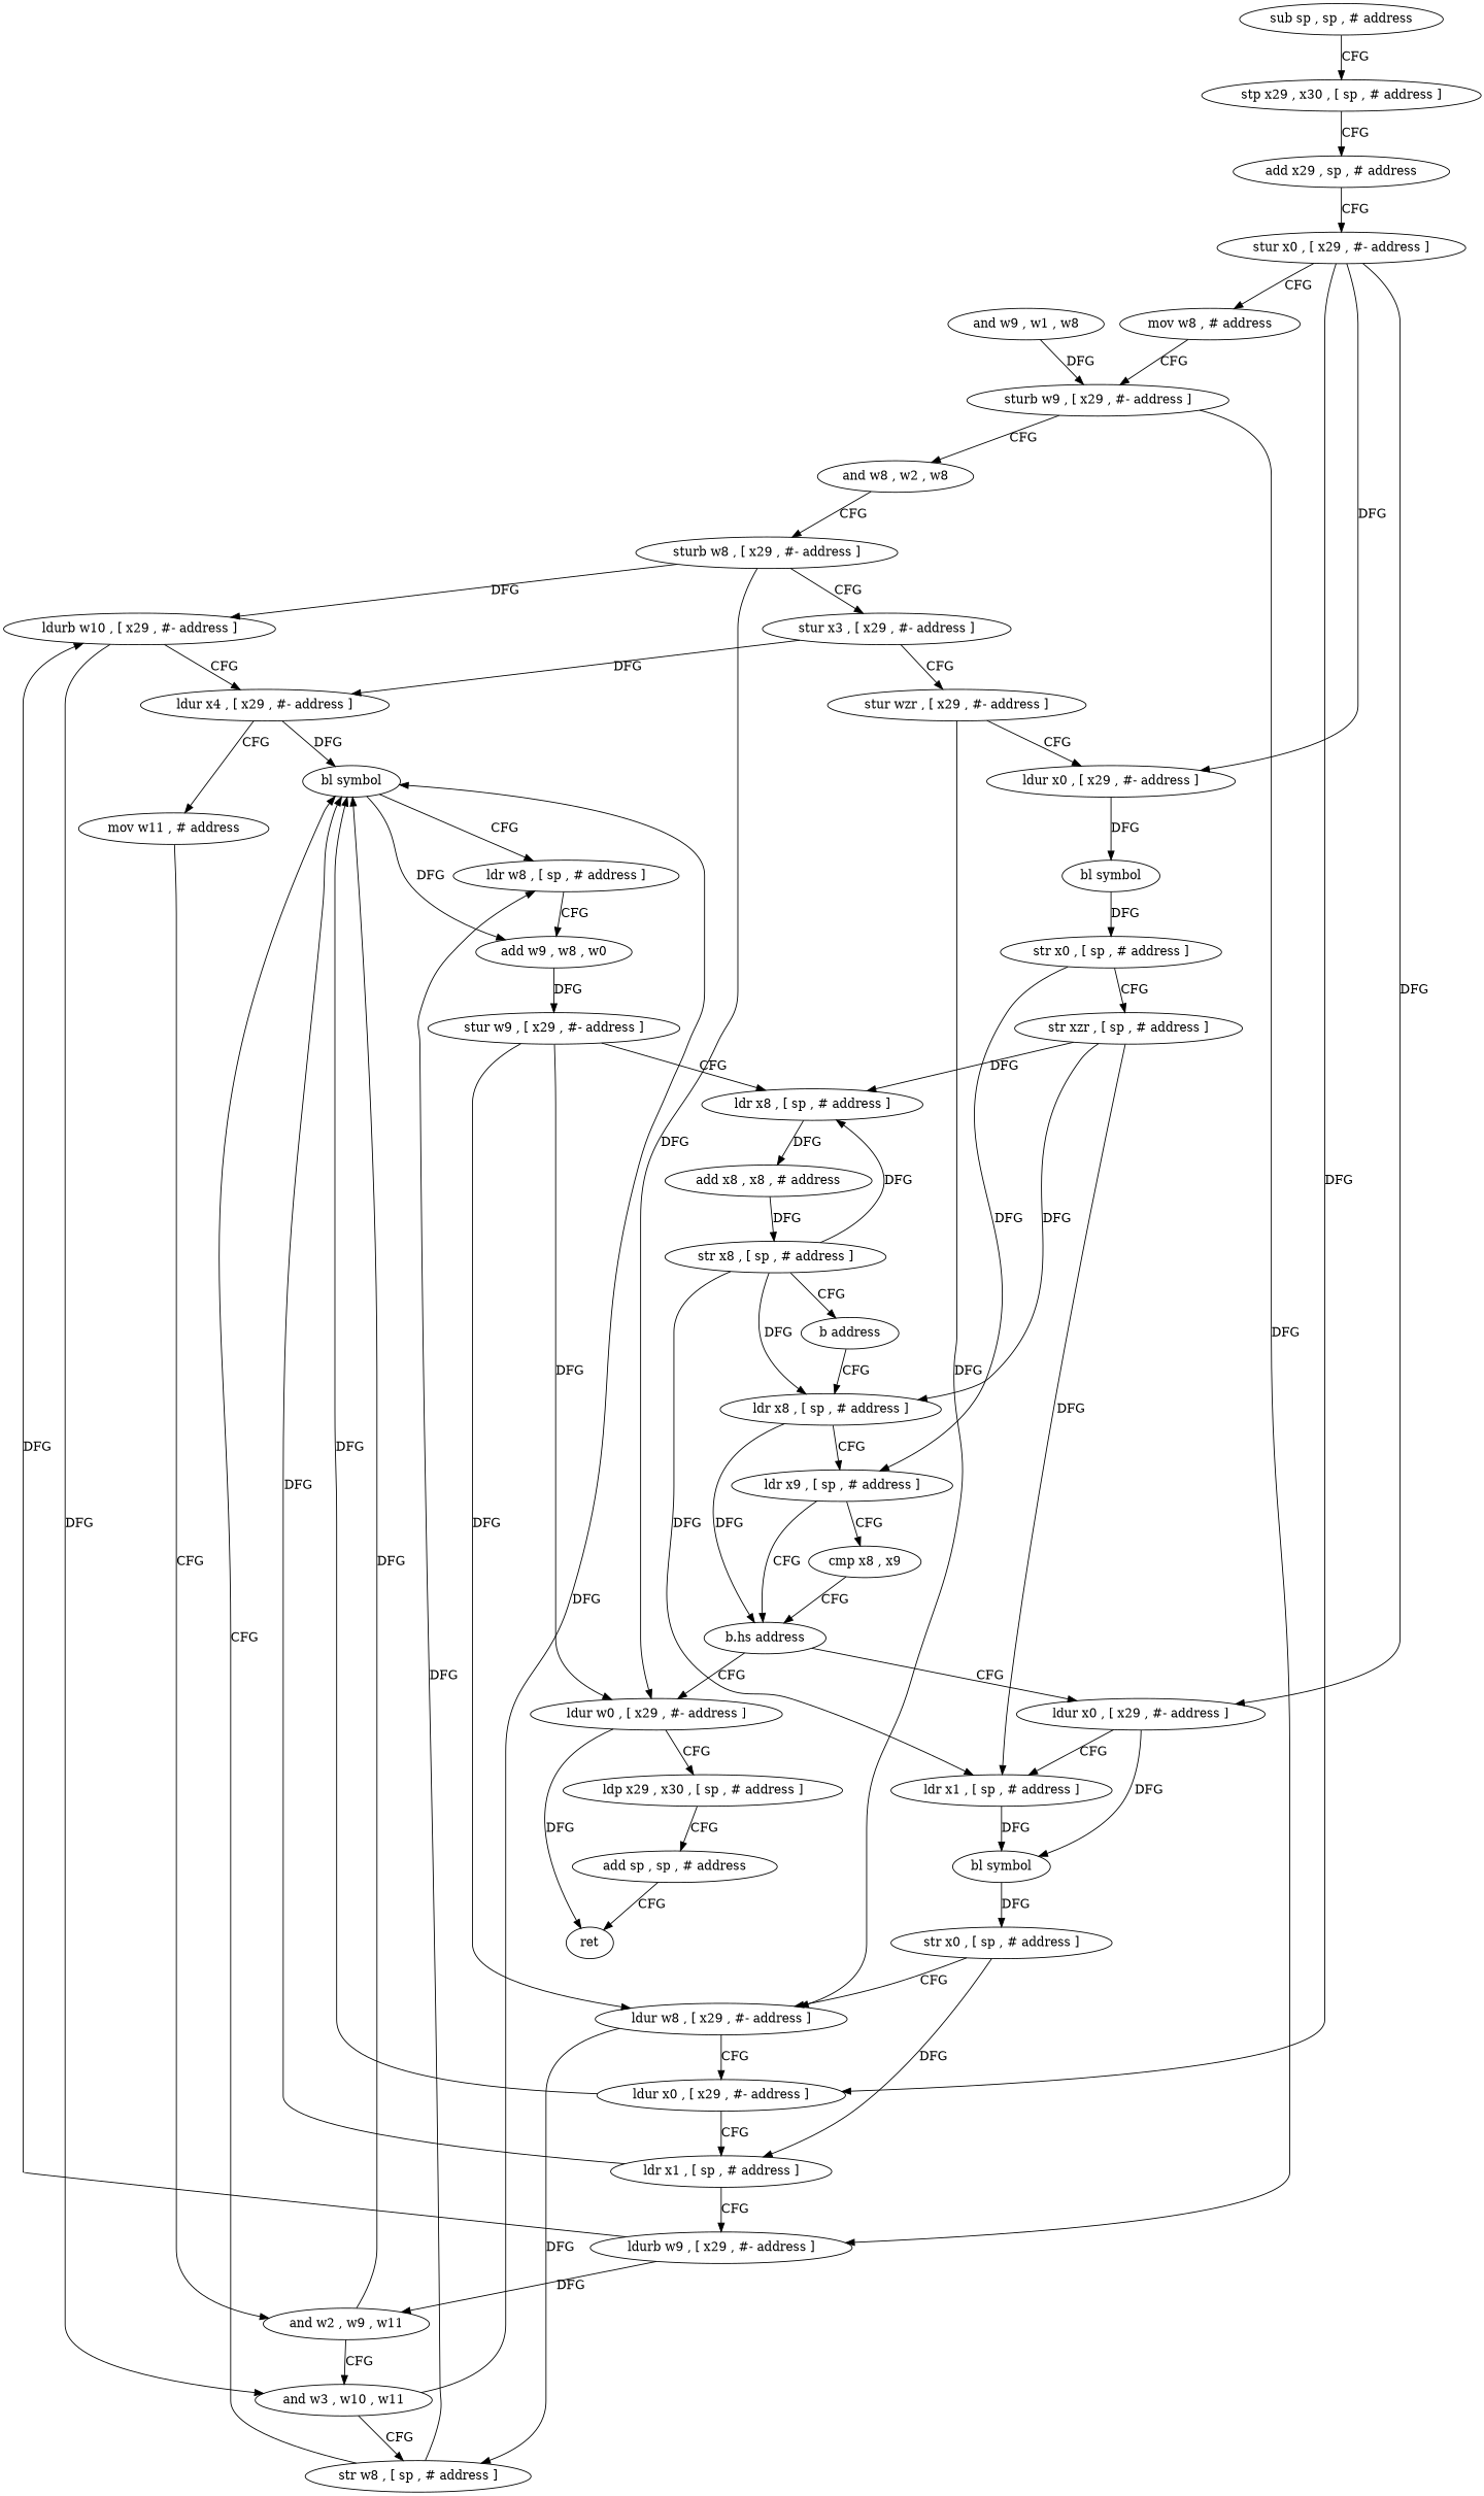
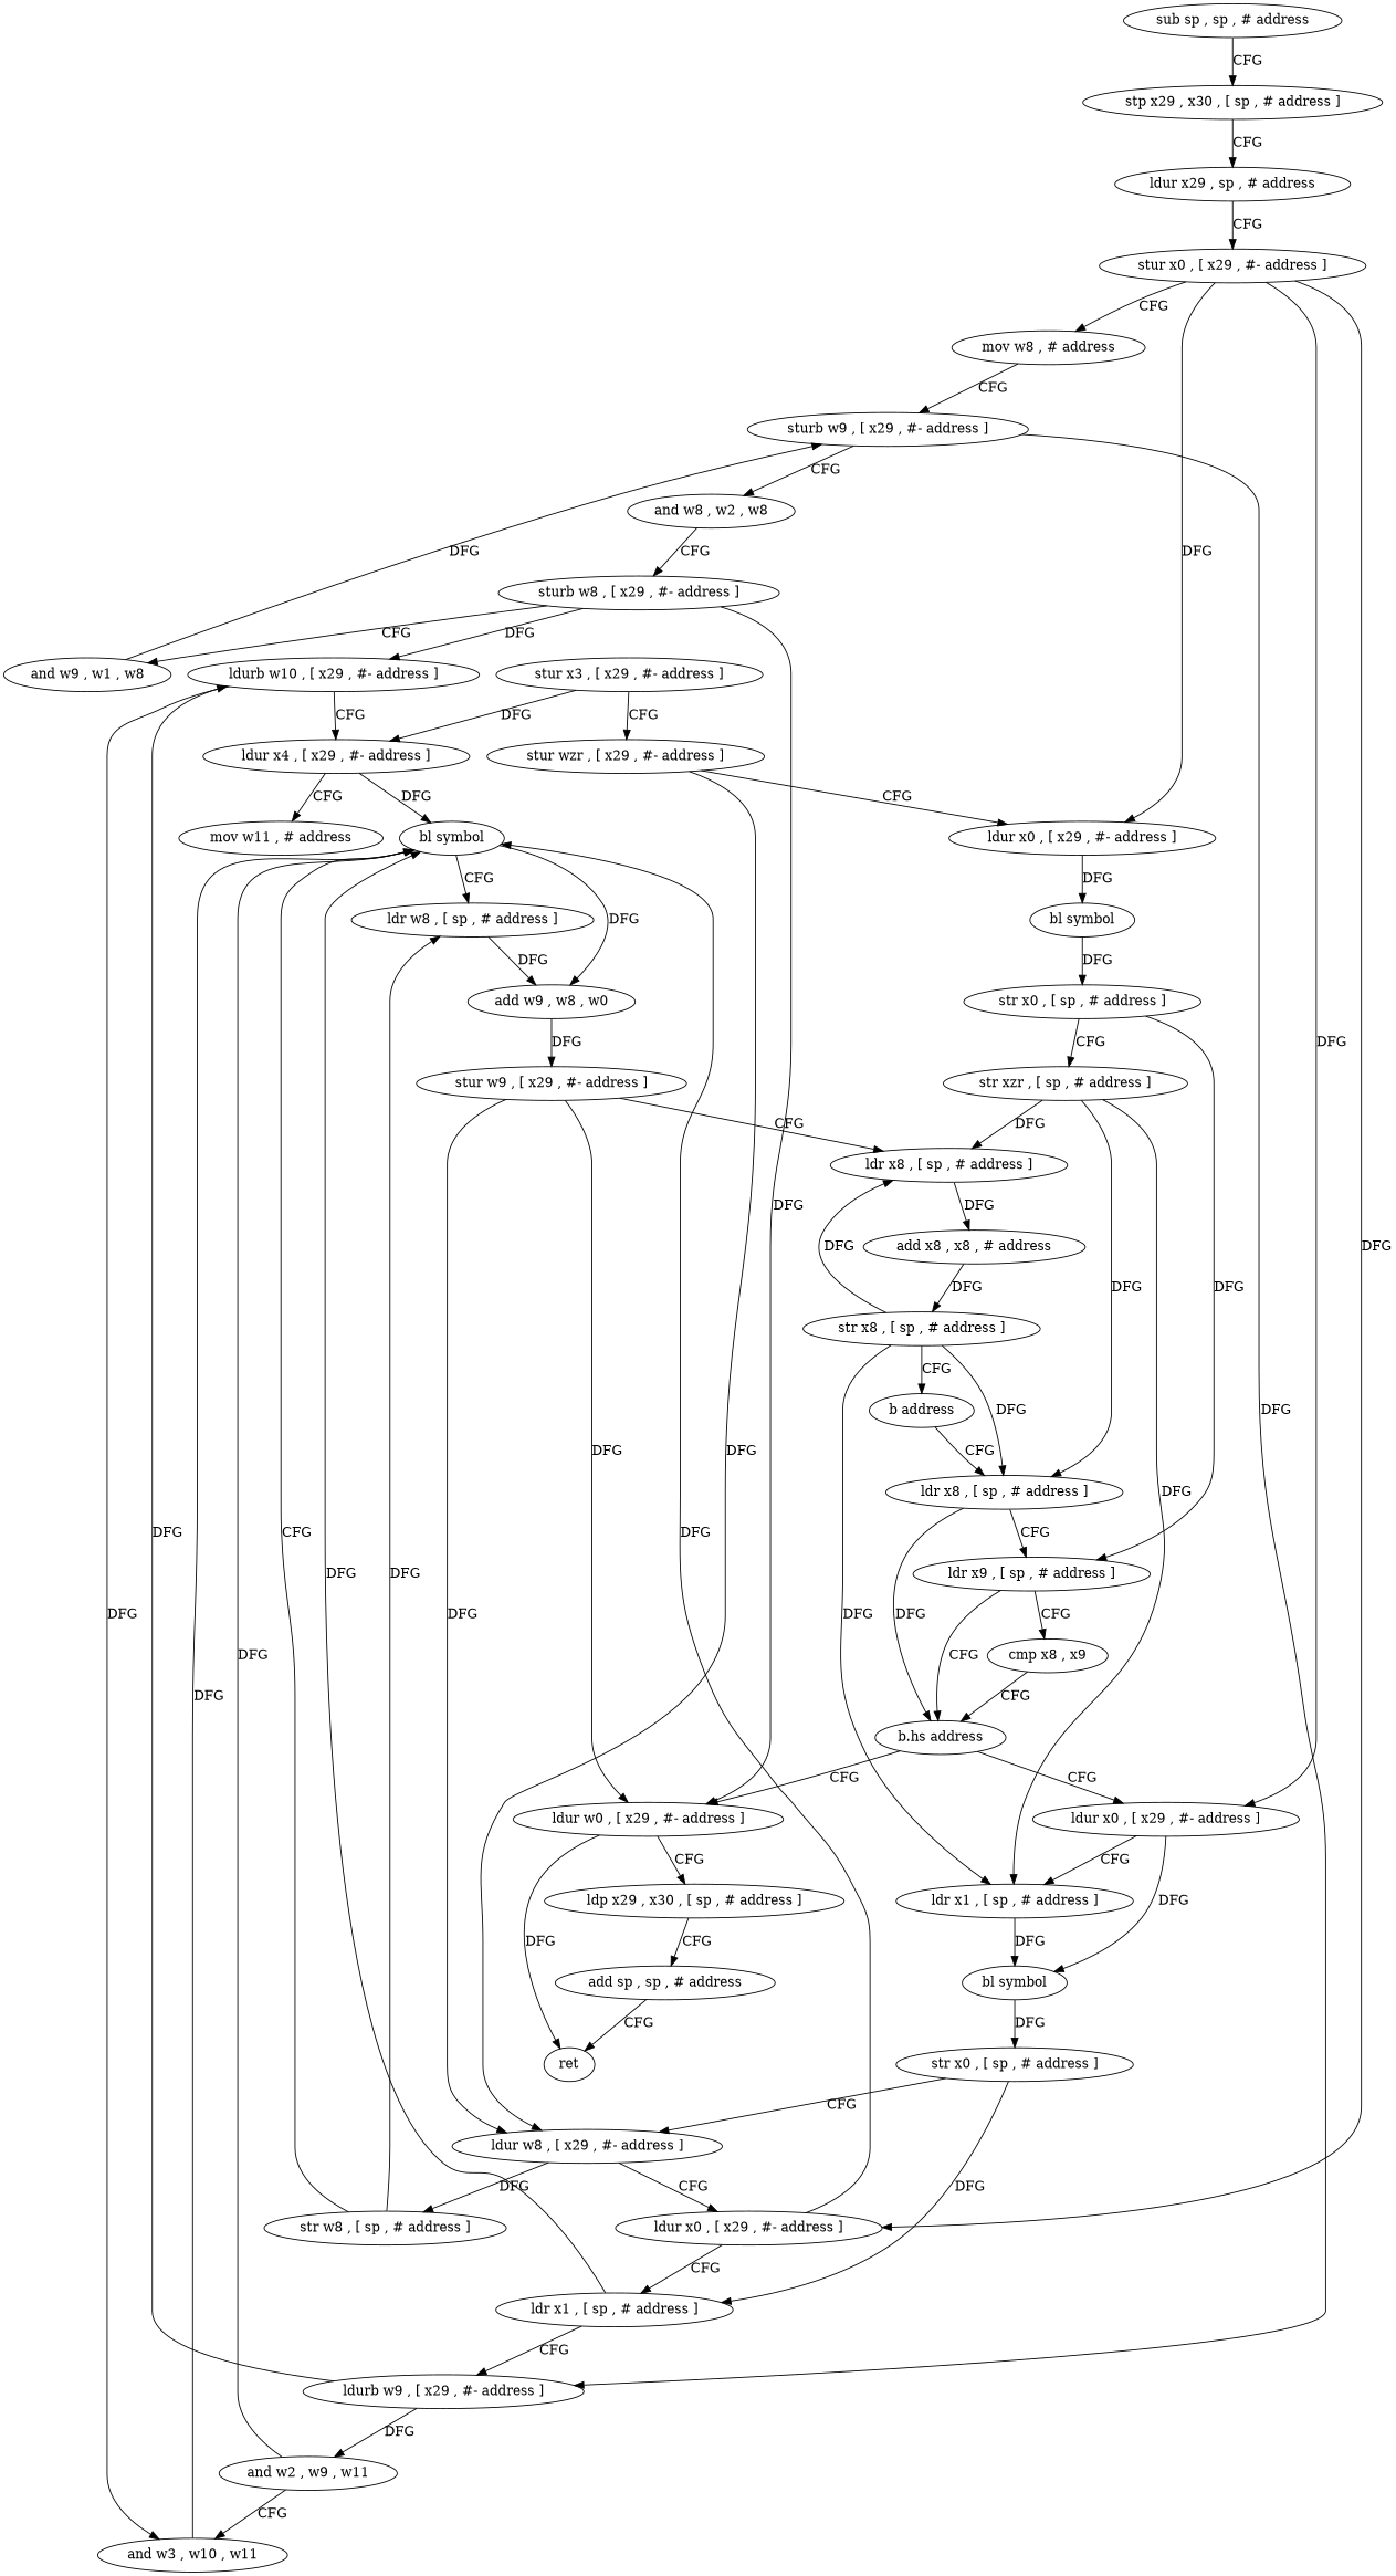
  digraph {
    n1 [label="sub sp , sp , # address"]
    n2 [label="stp x29 , x30 , [ sp , # address ]"]
-   n3 [label="add x29 , sp , # address"]
+   n3 [label="ldur x29 , sp , # address"]
    n4 [label="stur x0 , [ x29 , #- address ]"]
    n5 [label="mov w8 , # address"]
    n6 [label="ldur x0 , [ x29 , #- address ]"]
    n7 [label="ldur x0 , [ x29 , #- address ]"]
    n8 [label="ldur x0 , [ x29 , #- address ]"]
    n9 [label="sturb w9 , [ x29 , #- address ]"]
    n10 [label="bl symbol"]
    n11 [label="ldr x1 , [ sp , # address ]"]
    n12 [label="bl symbol"]
    n13 [label="ldr x1 , [ sp , # address ]"]
    n14 [label="bl symbol"]
    n15 [label="and w9 , w1 , w8"]
    n16 [label="and w8 , w2 , w8"]
    n17 [label="ldurb w9 , [ x29 , #- address ]"]
    n18 [label="sturb w8 , [ x29 , #- address ]"]
    n19 [label="ldurb w10 , [ x29 , #- address ]"]
    n20 [label="and w2 , w9 , w11"]
    n21 [label="stur x3 , [ x29 , #- address ]"]
    n22 [label="ldur w0 , [ x29 , #- address ]"]
    n23 [label="stur wzr , [ x29 , #- address ]"]
    n24 [label="ldur x4 , [ x29 , #- address ]"]
    n25 [label="and w3 , w10 , w11"]
    n26 [label="ldur w8 , [ x29 , #- address ]"]
    n27 [label="mov w11 , # address"]
    n28 [label="ldp x29 , x30 , [ sp , # address ]"]
    n29 [label=ret]
    n30 [label="str w8 , [ sp , # address ]"]
    n31 [label="str x0 , [ sp , # address ]"]
    n32 [label="str xzr , [ sp , # address ]"]
    n33 [label="ldr x9 , [ sp , # address ]"]
    n34 [label="ldr x8 , [ sp , # address ]"]
    n35 [label="ldr x8 , [ sp , # address ]"]
    n36 [label="b.hs address"]
    n37 [label="cmp x8 , x9"]
    n38 [label="add x8 , x8 , # address"]
    n39 [label="add sp , sp , # address"]
    n40 [label="str x0 , [ sp , # address ]"]
    n41 [label="ldr w8 , [ sp , # address ]"]
    n42 [label="add w9 , w8 , w0"]
    n43 [label="stur w9 , [ x29 , #- address ]"]
    n44 [label="str x8 , [ sp , # address ]"]
    n45 [label="b address"]
    n1 -> n2 [label=CFG]
    n2 -> n3 [label=CFG]
    n3 -> n4 [label=CFG]
    n4 -> n5 [label=CFG]
    n4 -> n6 [label=DFG]
    n4 -> n7 [label=DFG]
    n4 -> n8 [label=DFG]
    n5 -> n9 [label=CFG]
    n6 -> n10 [label=DFG]
    n7 -> n11 [label=CFG]
    n7 -> n12 [label=DFG]
    n8 -> n13 [label=CFG]
    n8 -> n14 [label=DFG]
    n9 -> n16 [label=CFG]
    n9 -> n17 [label=DFG]
    n10 -> n31 [label=DFG]
    n11 -> n12 [label=DFG]
    n12 -> n40 [label=DFG]
    n13 -> n14 [label=DFG]
    n13 -> n17 [label=CFG]
    n14 -> n41 [label=CFG]
    n14 -> n42 [label=DFG]
    n15 -> n9 [label=DFG]
    n16 -> n18 [label=CFG]
    n17 -> n19 [label=DFG]
    n17 -> n20 [label=DFG]
    n18 -> n19 [label=DFG]
-   n18 -> n21 [label=CFG]
+   n18 -> n15 [label=CFG]
    n18 -> n22 [label=DFG]
    n19 -> n24 [label=CFG]
    n19 -> n25 [label=DFG]
    n20 -> n14 [label=DFG]
    n20 -> n25 [label=CFG]
    n21 -> n23 [label=CFG]
    n21 -> n24 [label=DFG]
    n22 -> n28 [label=CFG]
    n22 -> n29 [label=DFG]
    n23 -> n6 [label=CFG]
    n23 -> n26 [label=DFG]
    n24 -> n14 [label=DFG]
    n24 -> n27 [label=CFG]
    n25 -> n14 [label=DFG]
-   n25 -> n30 [label=CFG]
    n26 -> n8 [label=CFG]
    n26 -> n30 [label=DFG]
-   n27 -> n20 [label=CFG]
    n28 -> n39 [label=CFG]
    n30 -> n14 [label=CFG]
    n30 -> n41 [label=DFG]
    n31 -> n32 [label=CFG]
    n31 -> n33 [label=DFG]
    n32 -> n11 [label=DFG]
    n32 -> n34 [label=DFG]
    n32 -> n35 [label=DFG]
    n33 -> n36 [label=CFG]
    n33 -> n37 [label=CFG]
    n34 -> n33 [label=CFG]
    n34 -> n36 [label=DFG]
    n35 -> n38 [label=DFG]
    n36 -> n7 [label=CFG]
    n36 -> n22 [label=CFG]
    n37 -> n36 [label=CFG]
    n38 -> n44 [label=DFG]
    n39 -> n29 [label=CFG]
    n40 -> n13 [label=DFG]
    n40 -> n26 [label=CFG]
-   n41 -> n42 [label=CFG]
+   n41 -> n42 [label=DFG]
    n42 -> n43 [label=DFG]
    n43 -> n22 [label=DFG]
    n43 -> n26 [label=DFG]
    n43 -> n35 [label=CFG]
    n44 -> n11 [label=DFG]
    n44 -> n34 [label=DFG]
    n44 -> n35 [label=DFG]
    n44 -> n45 [label=CFG]
    n45 -> n34 [label=CFG]
  }
